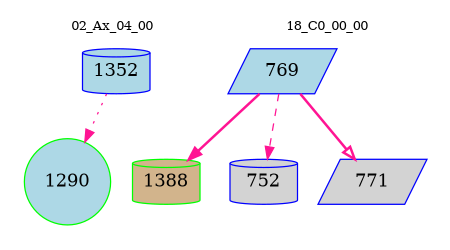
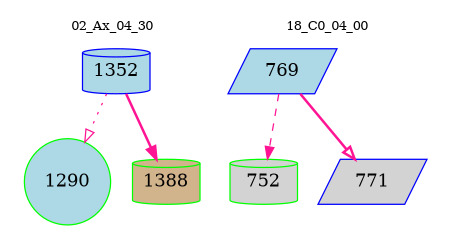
  digraph {
    node [color=blue fillcolor=lightblue shape=cylinder style=filled]
    edge [arrowhead=onormal color=deeppink style=bold]
    n1 [label=1352]
    n2 [color=green label=1290 shape=circle]
    n3 [color=green fillcolor=tan label=1388]
    n4 [label=769 shape=parallelogram]
-   n5 [fillcolor=lightgrey label=752]
+   n5 [color=green fillcolor=lightgrey label=752]
    n6 [fillcolor=lightgrey label=771 shape=parallelogram]
    subgraph cluster_1 {
      color=white
      fontsize=10
-     label="02_Ax_04_00"
+     label="02_Ax_04_30"
      n1
      n2
      n3
    }
    subgraph cluster_2 {
      color=white
      fontsize=10
-     label="18_C0_00_00"
+     label="18_C0_04_00"
      n4
      n5
      n6
    }
-   n1 -> n2 [arrowhead=normal style=dotted]
-   n4 -> n3 [arrowhead=normal]
+   n1 -> n2 [style=dotted]
+   n1 -> n3 [arrowhead=normal]
    n4 -> n5 [arrowhead=normal style=dashed]
    n4 -> n6
  }
